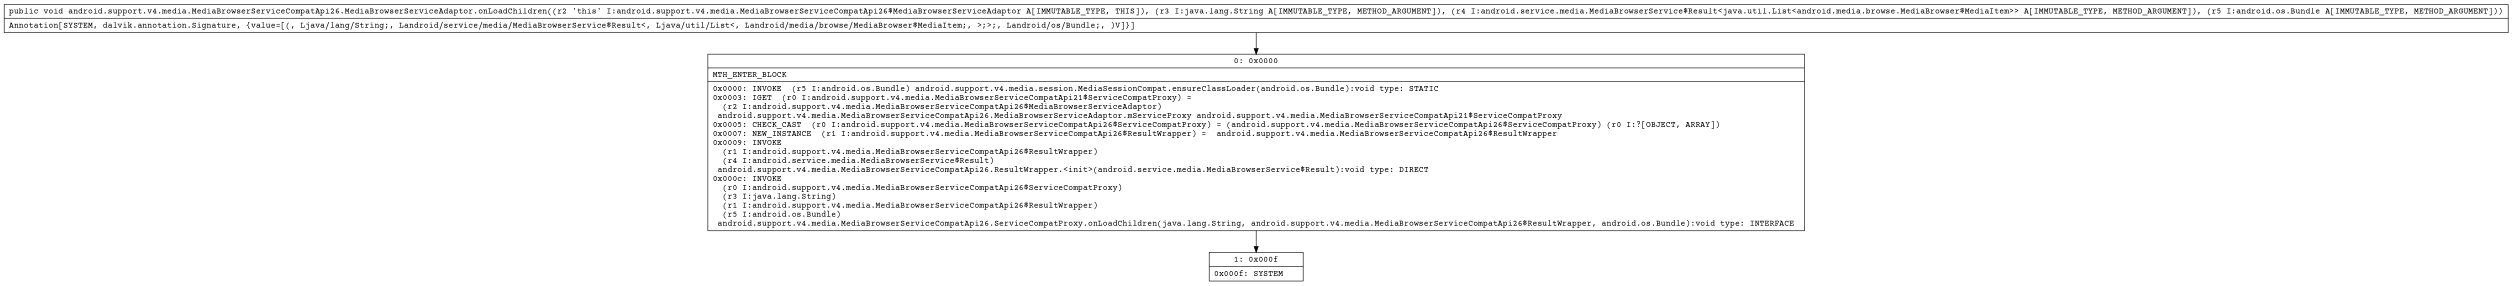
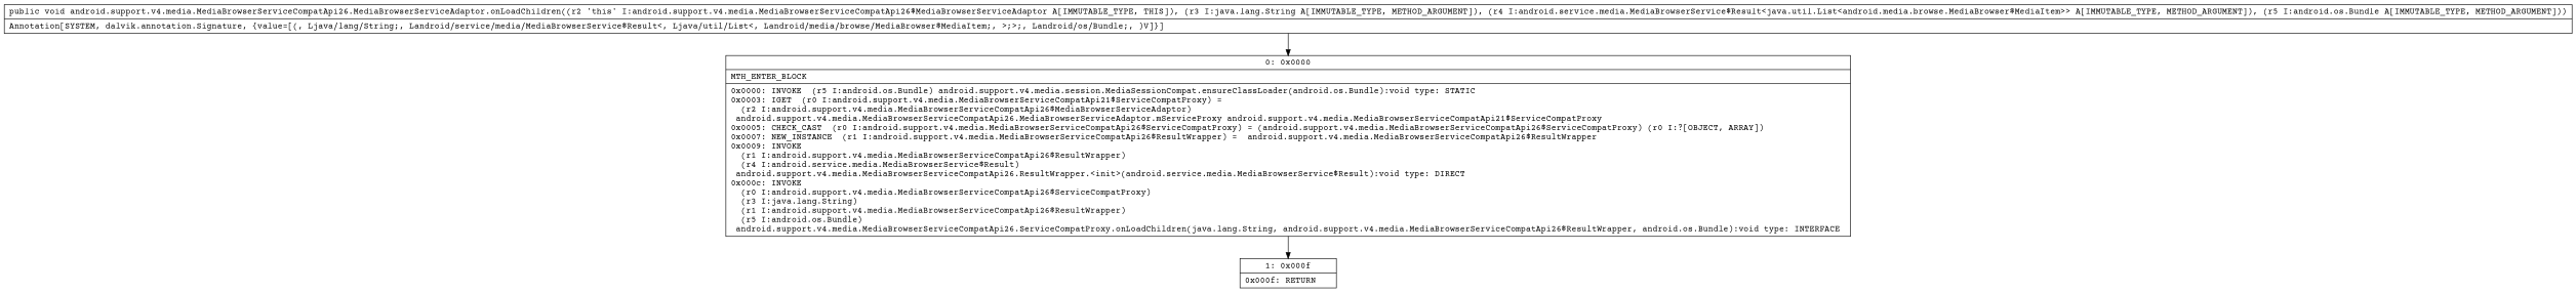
  digraph {
    fontname="Courier Prime"
    node [shape=record fontname="Courier Prime"]
    edge [fontname="Courier Prime"]
    n1 [label="{0\:\ 0x0000|MTH_ENTER_BLOCK\l|0x0000: INVOKE  (r5 I:android.os.Bundle) android.support.v4.media.session.MediaSessionCompat.ensureClassLoader(android.os.Bundle):void type: STATIC \l0x0003: IGET  (r0 I:android.support.v4.media.MediaBrowserServiceCompatApi21$ServiceCompatProxy) = \l  (r2 I:android.support.v4.media.MediaBrowserServiceCompatApi26$MediaBrowserServiceAdaptor)\l android.support.v4.media.MediaBrowserServiceCompatApi26.MediaBrowserServiceAdaptor.mServiceProxy android.support.v4.media.MediaBrowserServiceCompatApi21$ServiceCompatProxy \l0x0005: CHECK_CAST  (r0 I:android.support.v4.media.MediaBrowserServiceCompatApi26$ServiceCompatProxy) = (android.support.v4.media.MediaBrowserServiceCompatApi26$ServiceCompatProxy) (r0 I:?[OBJECT, ARRAY]) \l0x0007: NEW_INSTANCE  (r1 I:android.support.v4.media.MediaBrowserServiceCompatApi26$ResultWrapper) =  android.support.v4.media.MediaBrowserServiceCompatApi26$ResultWrapper \l0x0009: INVOKE  \l  (r1 I:android.support.v4.media.MediaBrowserServiceCompatApi26$ResultWrapper)\l  (r4 I:android.service.media.MediaBrowserService$Result)\l android.support.v4.media.MediaBrowserServiceCompatApi26.ResultWrapper.\<init\>(android.service.media.MediaBrowserService$Result):void type: DIRECT \l0x000c: INVOKE  \l  (r0 I:android.support.v4.media.MediaBrowserServiceCompatApi26$ServiceCompatProxy)\l  (r3 I:java.lang.String)\l  (r1 I:android.support.v4.media.MediaBrowserServiceCompatApi26$ResultWrapper)\l  (r5 I:android.os.Bundle)\l android.support.v4.media.MediaBrowserServiceCompatApi26.ServiceCompatProxy.onLoadChildren(java.lang.String, android.support.v4.media.MediaBrowserServiceCompatApi26$ResultWrapper, android.os.Bundle):void type: INTERFACE \l}"]
-   n2 [label="{1\:\ 0x000f|0x000f: SYSTEM   \l}"]
+   n2 [label="{1\:\ 0x000f|0x000f: RETURN   \l}"]
    n3 [label="{public void android.support.v4.media.MediaBrowserServiceCompatApi26.MediaBrowserServiceAdaptor.onLoadChildren((r2 'this' I:android.support.v4.media.MediaBrowserServiceCompatApi26$MediaBrowserServiceAdaptor A[IMMUTABLE_TYPE, THIS]), (r3 I:java.lang.String A[IMMUTABLE_TYPE, METHOD_ARGUMENT]), (r4 I:android.service.media.MediaBrowserService$Result\<java.util.List\<android.media.browse.MediaBrowser$MediaItem\>\> A[IMMUTABLE_TYPE, METHOD_ARGUMENT]), (r5 I:android.os.Bundle A[IMMUTABLE_TYPE, METHOD_ARGUMENT]))  | Annotation[SYSTEM, dalvik.annotation.Signature, \{value=[(, Ljava\/lang\/String;, Landroid\/service\/media\/MediaBrowserService$Result\<, Ljava\/util\/List\<, Landroid\/media\/browse\/MediaBrowser$MediaItem;, \>;\>;, Landroid\/os\/Bundle;, )V]\}]\l}"]
    n1 -> n2
    n3 -> n1
  }
